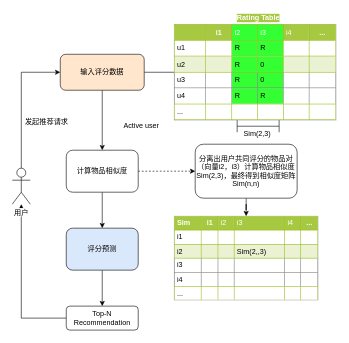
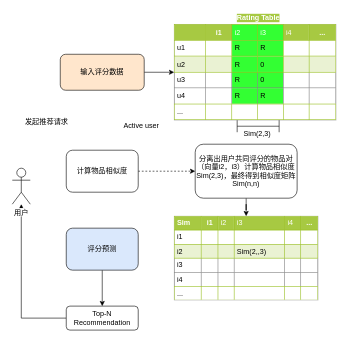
  <mxCell id="0" />
  <mxCell id="1" parent="0" />
- <mxCell id="2" value="" style="edgeStyle=orthogonalEdgeStyle;rounded=0;orthogonalLoop=1;jettySize=auto;html=1;" parent="1" source="4" target="13" edge="1"><mxGeometry relative="1" as="geometry" /></mxCell>
- <mxCell id="3" value="" style="edgeStyle=orthogonalEdgeStyle;rounded=0;orthogonalLoop=1;jettySize=auto;html=1;endArrow=none;" parent="1" source="4" target="16" edge="1"><mxGeometry relative="1" as="geometry" /></mxCell>
+ <mxCell id="3" value="" style="edgeStyle=orthogonalEdgeStyle;rounded=0;orthogonalLoop=1;jettySize=auto;html=1;" parent="1" source="4" target="16" edge="1"><mxGeometry relative="1" as="geometry" /></mxCell>
  <mxCell id="4" value="输入评分数据" style="rounded=1;whiteSpace=wrap;html=1;fontSize=12;glass=0;strokeWidth=1;shadow=0;fillColor=#ffe6cc;" parent="1" vertex="1"><mxGeometry x="100" y="90" width="140" height="60" as="geometry" /></mxCell>
  <mxCell id="5" style="edgeStyle=orthogonalEdgeStyle;rounded=0;orthogonalLoop=1;jettySize=auto;html=1;" edge="1" parent="1" source="6" target="21"><mxGeometry relative="1" as="geometry" /></mxCell>
  <mxCell id="6" value="Top-N Recommendation" style="rounded=1;whiteSpace=wrap;html=1;fontSize=12;glass=0;strokeWidth=1;shadow=0;" parent="1" vertex="1"><mxGeometry x="110" y="510" width="120" height="40" as="geometry" /></mxCell>
  <mxCell id="7" value="&lt;table border=&quot;1&quot; width=&quot;100%&quot; cellpadding=&quot;4&quot; style=&quot;width: 100% ; height: 100% ; border-collapse: collapse&quot;&gt;&lt;tbody&gt;&lt;tr style=&quot;background-color: #a7c942 ; color: #ffffff ; border: 1px solid #98bf21&quot;&gt;&lt;th align=&quot;left&quot;&gt;Sim&lt;/th&gt;&lt;th style=&quot;text-align: center&quot;&gt;i1&lt;/th&gt;&lt;td&gt;i2&lt;/td&gt;&lt;td&gt;i3&lt;/td&gt;&lt;td&gt;i4&lt;/td&gt;&lt;th style=&quot;text-align: center&quot;&gt;...&lt;/th&gt;&lt;/tr&gt;&lt;tr style=&quot;border: 1px solid #98bf21&quot;&gt;&lt;td&gt;i1&lt;/td&gt;&lt;td&gt;&lt;/td&gt;&lt;td&gt;&lt;br&gt;&lt;/td&gt;&lt;td&gt;&lt;br&gt;&lt;/td&gt;&lt;td&gt;&lt;/td&gt;&lt;td&gt;&lt;/td&gt;&lt;/tr&gt;&lt;tr style=&quot;background-color: #eaf2d3 ; border: 1px solid #98bf21&quot;&gt;&lt;td&gt;i2&lt;/td&gt;&lt;td&gt;&lt;br&gt;&lt;/td&gt;&lt;td&gt;&lt;br&gt;&lt;/td&gt;&lt;td&gt;Sim(2,,3)&lt;/td&gt;&lt;td&gt;&lt;br&gt;&lt;/td&gt;&lt;td&gt;&lt;/td&gt;&lt;/tr&gt;&lt;tr&gt;&lt;td&gt;i3&lt;/td&gt;&lt;td&gt;&lt;br&gt;&lt;/td&gt;&lt;td&gt;&lt;br&gt;&lt;/td&gt;&lt;td&gt;&lt;br&gt;&lt;/td&gt;&lt;td&gt;&lt;br&gt;&lt;/td&gt;&lt;td&gt;&lt;br&gt;&lt;/td&gt;&lt;/tr&gt;&lt;tr&gt;&lt;td&gt;i4&lt;/td&gt;&lt;td&gt;&lt;br&gt;&lt;/td&gt;&lt;td&gt;&lt;br&gt;&lt;/td&gt;&lt;td&gt;&lt;br&gt;&lt;/td&gt;&lt;td&gt;&lt;br&gt;&lt;/td&gt;&lt;td&gt;&lt;br&gt;&lt;/td&gt;&lt;/tr&gt;&lt;tr style=&quot;border: 1px solid #98bf21&quot;&gt;&lt;td&gt;...&lt;/td&gt;&lt;td&gt;&lt;br&gt;&lt;/td&gt;&lt;td&gt;&lt;br&gt;&lt;/td&gt;&lt;td&gt;&lt;br&gt;&lt;/td&gt;&lt;td&gt;&lt;br&gt;&lt;/td&gt;&lt;td&gt;&lt;/td&gt;&lt;/tr&gt;&lt;/tbody&gt;&lt;/table&gt;" style="text;html=1;strokeColor=#c0c0c0;fillColor=#ffffff;overflow=fill;rounded=0;" parent="1" vertex="1"><mxGeometry x="290" y="360" width="240" height="140" as="geometry" /></mxCell>
  <mxCell id="8" value="&lt;span style=&quot;color: rgb(255 , 255 , 255) ; font-weight: 700 ; text-align: -webkit-left ; background-color: rgb(167 , 201 , 66)&quot;&gt;Rating Table&lt;/span&gt;" style="text;html=1;align=center;verticalAlign=middle;resizable=0;points=[];autosize=1;" parent="1" vertex="1"><mxGeometry x="385" width="90" height="20" as="geometry" y="20" /></mxCell>
  <mxCell id="9" value="" style="edgeStyle=orthogonalEdgeStyle;rounded=0;orthogonalLoop=1;jettySize=auto;html=1;" parent="1" source="10" target="6" edge="1"><mxGeometry relative="1" as="geometry" /></mxCell>
  <mxCell id="10" value="&lt;span&gt;评分预测&lt;/span&gt;" style="rounded=1;whiteSpace=wrap;html=1;fontSize=12;glass=0;strokeWidth=1;shadow=0;fillColor=#dae8fc;" parent="1" vertex="1"><mxGeometry x="110" y="380" width="120" height="70" as="geometry" /></mxCell>
  <mxCell id="11" value="" style="edgeStyle=orthogonalEdgeStyle;rounded=0;orthogonalLoop=1;jettySize=auto;html=1;dashed=1;" parent="1" source="13" target="15" edge="1"><mxGeometry relative="1" as="geometry" /></mxCell>
- <mxCell id="12" value="" style="edgeStyle=orthogonalEdgeStyle;rounded=0;orthogonalLoop=1;jettySize=auto;html=1;" parent="1" source="13" target="10" edge="1"><mxGeometry relative="1" as="geometry" /></mxCell>
  <mxCell id="13" value="计算物品相似度" style="rounded=1;whiteSpace=wrap;html=1;fontSize=12;glass=0;strokeWidth=1;shadow=0;" parent="1" vertex="1"><mxGeometry x="110" y="250" width="120" height="70" as="geometry" /></mxCell>
  <mxCell id="14" value="" style="edgeStyle=orthogonalEdgeStyle;rounded=0;orthogonalLoop=1;jettySize=auto;html=1;" parent="1" source="15" target="7" edge="1"><mxGeometry relative="1" as="geometry" /></mxCell>
  <mxCell id="15" value="分离出用户共同评分的物品对（向量i2，i3）计算物品相似度Sim(2,3)，最终得到相似度矩阵Sim(n,n)" style="rounded=1;whiteSpace=wrap;html=1;fontSize=12;glass=0;strokeWidth=1;shadow=0;" parent="1" vertex="1"><mxGeometry x="325" y="240" width="170" height="90" as="geometry" /></mxCell>
  <mxCell id="16" value="&lt;table border=&quot;1&quot; width=&quot;100%&quot; cellpadding=&quot;4&quot; style=&quot;width: 100% ; height: 100% ; border-collapse: collapse&quot;&gt;&lt;tbody&gt;&lt;tr style=&quot;background-color: #a7c942 ; color: #ffffff ; border: 1px solid #98bf21&quot;&gt;&lt;th align=&quot;left&quot;&gt;&lt;br&gt;&lt;/th&gt;&lt;th style=&quot;text-align: center&quot;&gt;i1&lt;/th&gt;&lt;td style=&quot;background-color: rgb(51 , 255 , 51)&quot;&gt;i2&lt;/td&gt;&lt;td style=&quot;background-color: rgb(51 , 255 , 51)&quot;&gt;i3&lt;/td&gt;&lt;td&gt;i4&lt;/td&gt;&lt;th style=&quot;text-align: center&quot;&gt;...&lt;/th&gt;&lt;/tr&gt;&lt;tr style=&quot;border: 1px solid #98bf21&quot;&gt;&lt;td&gt;u1&lt;/td&gt;&lt;td&gt;&lt;/td&gt;&lt;td style=&quot;background-color: rgb(51 , 255 , 51)&quot;&gt;R&lt;/td&gt;&lt;td style=&quot;background-color: rgb(51 , 255 , 51)&quot;&gt;R&lt;/td&gt;&lt;td&gt;&lt;/td&gt;&lt;td&gt;&lt;/td&gt;&lt;/tr&gt;&lt;tr style=&quot;background-color: #eaf2d3 ; border: 1px solid #98bf21&quot;&gt;&lt;td&gt;u2&lt;/td&gt;&lt;td&gt;&lt;br&gt;&lt;/td&gt;&lt;td style=&quot;background-color: rgb(51 , 255 , 51)&quot;&gt;R&lt;/td&gt;&lt;td style=&quot;background-color: rgb(51 , 255 , 51)&quot;&gt;0&lt;/td&gt;&lt;td&gt;&lt;br&gt;&lt;/td&gt;&lt;td&gt;&lt;/td&gt;&lt;/tr&gt;&lt;tr&gt;&lt;td&gt;u3&lt;/td&gt;&lt;td&gt;&lt;br&gt;&lt;/td&gt;&lt;td style=&quot;background-color: rgb(51 , 255 , 51)&quot;&gt;R&lt;/td&gt;&lt;td style=&quot;background-color: rgb(51 , 255 , 51)&quot;&gt;0&lt;/td&gt;&lt;td&gt;&lt;br&gt;&lt;/td&gt;&lt;td&gt;&lt;br&gt;&lt;/td&gt;&lt;/tr&gt;&lt;tr&gt;&lt;td&gt;u4&lt;/td&gt;&lt;td&gt;&lt;br&gt;&lt;/td&gt;&lt;td style=&quot;background-color: rgb(51 , 255 , 51)&quot;&gt;R&lt;/td&gt;&lt;td style=&quot;background-color: rgb(51 , 255 , 51)&quot;&gt;R&lt;/td&gt;&lt;td&gt;&lt;br&gt;&lt;/td&gt;&lt;td&gt;&lt;br&gt;&lt;/td&gt;&lt;/tr&gt;&lt;tr style=&quot;border: 1px solid #98bf21&quot;&gt;&lt;td&gt;...&lt;/td&gt;&lt;td&gt;&lt;br&gt;&lt;/td&gt;&lt;td&gt;&lt;br&gt;&lt;/td&gt;&lt;td&gt;&lt;br&gt;&lt;/td&gt;&lt;td&gt;&lt;br&gt;&lt;/td&gt;&lt;td&gt;&lt;/td&gt;&lt;/tr&gt;&lt;/tbody&gt;&lt;/table&gt;" style="text;html=1;strokeColor=#c0c0c0;fillColor=#ffffff;overflow=fill;rounded=0;" parent="1" vertex="1"><mxGeometry x="290" y="40" width="270" height="160" as="geometry" /></mxCell>
  <mxCell id="17" value="Active user" style="text;html=1;align=center;verticalAlign=middle;resizable=0;points=[];autosize=1;" parent="1" vertex="1"><mxGeometry x="200" y="200" width="70" height="20" as="geometry" /></mxCell>
  <mxCell id="18" value="" style="shape=crossbar;whiteSpace=wrap;html=1;rounded=1;" parent="1" vertex="1"><mxGeometry x="395" y="200" width="70" height="20" as="geometry" /></mxCell>
  <mxCell id="19" value="Sim(2,3)&amp;nbsp;" style="text;html=1;align=center;verticalAlign=middle;resizable=0;points=[];autosize=1;" parent="1" vertex="1"><mxGeometry x="400" y="213" width="60" height="20" as="geometry" /></mxCell>
- <mxCell id="20" style="edgeStyle=orthogonalEdgeStyle;rounded=0;orthogonalLoop=1;jettySize=auto;html=1;entryX=0;entryY=0.5;entryDx=0;entryDy=0;" edge="1" parent="1" source="21" target="4"><mxGeometry relative="1" as="geometry"><Array as="points"><mxPoint x="35" y="120" /></Array></mxGeometry></mxCell>
  <mxCell id="21" value="用户" style="shape=umlActor;verticalLabelPosition=bottom;labelBackgroundColor=#ffffff;verticalAlign=top;html=1;" vertex="1" parent="1"><mxGeometry x="20" y="280" width="30" height="60" as="geometry" /></mxCell>
  <mxCell id="22" value="发起推荐请求" style="text;html=1;align=center;verticalAlign=middle;resizable=0;points=[];autosize=1;" vertex="1" parent="1"><mxGeometry x="32" y="193" width="90" height="20" as="geometry" /></mxCell>
